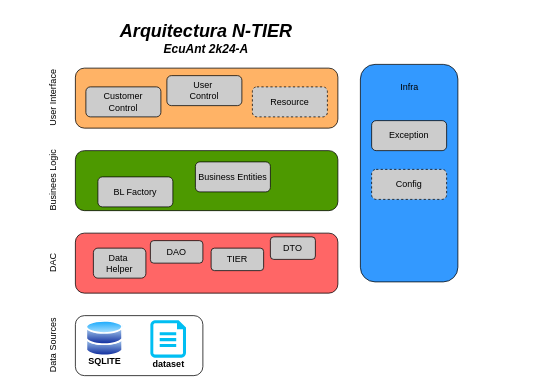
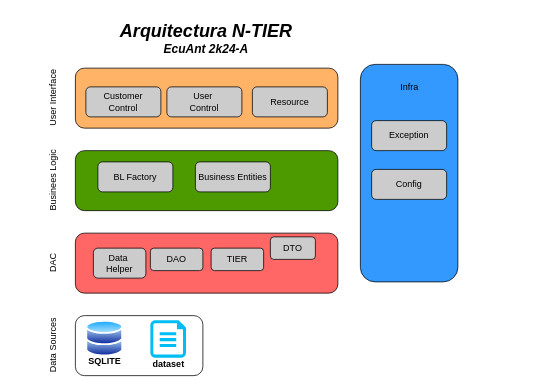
  <mxCell id="0" />
  <mxCell id="1" parent="0" />
  <mxCell id="2" value="" style="rounded=1;whiteSpace=wrap;html=1;fillColor=#FFB366;" parent="1" vertex="1"><mxGeometry x="100" y="90" width="350" height="80" as="geometry" /></mxCell>
  <mxCell id="3" value="User Interface" style="text;html=1;align=center;verticalAlign=middle;resizable=0;points=[];autosize=1;strokeColor=none;fillColor=none;rotation=-90;" parent="1" vertex="1"><mxGeometry x="20" y="115" width="100" height="30" as="geometry" /></mxCell>
  <mxCell id="4" value="" style="rounded=1;whiteSpace=wrap;html=1;fillColor=#4D9900;" parent="1" vertex="1"><mxGeometry x="100" y="200" width="350" height="80" as="geometry" /></mxCell>
  <mxCell id="5" value="Businees Logic" style="text;html=1;align=center;verticalAlign=middle;resizable=0;points=[];autosize=1;strokeColor=none;fillColor=none;rotation=-90;" parent="1" vertex="1"><mxGeometry x="20" y="225" width="100" height="30" as="geometry" /></mxCell>
  <mxCell id="6" value="" style="rounded=1;whiteSpace=wrap;html=1;fillColor=#FF6666;" parent="1" vertex="1"><mxGeometry x="100" y="310" width="350" height="80" as="geometry" /></mxCell>
  <mxCell id="7" value="DAC" style="text;html=1;align=center;verticalAlign=middle;resizable=0;points=[];autosize=1;strokeColor=none;fillColor=none;rotation=-90;" parent="1" vertex="1"><mxGeometry x="45" y="335" width="50" height="30" as="geometry" /></mxCell>
  <mxCell id="8" value="" style="rounded=1;whiteSpace=wrap;html=1;" parent="1" vertex="1"><mxGeometry x="100" y="420" width="170" height="80" as="geometry" /></mxCell>
  <mxCell id="9" value="Data Sources" style="text;html=1;align=center;verticalAlign=middle;resizable=0;points=[];autosize=1;strokeColor=none;fillColor=none;rotation=-90;" parent="1" vertex="1"><mxGeometry x="20" y="445" width="100" height="30" as="geometry" /></mxCell>
  <mxCell id="10" value="" style="rounded=1;whiteSpace=wrap;html=1;rotation=90;fillColor=#3399FF;" parent="1" vertex="1"><mxGeometry x="400" y="165" width="290" height="130" as="geometry" /></mxCell>
  <mxCell id="11" value="Infra" style="text;html=1;align=center;verticalAlign=middle;resizable=0;points=[];autosize=1;strokeColor=none;fillColor=none;rotation=0;" parent="1" vertex="1"><mxGeometry x="520" y="100" width="50" height="30" as="geometry" /></mxCell>
  <mxCell id="12" value="Customer&lt;div&gt;Control&lt;/div&gt;" style="rounded=1;whiteSpace=wrap;html=1;fillColor=#CCCCCC;" parent="1" vertex="1"><mxGeometry x="114" y="115" width="100" height="40" as="geometry" /></mxCell>
- <mxCell id="13" value="User&amp;nbsp;&lt;div&gt;Control&lt;/div&gt;" style="rounded=1;whiteSpace=wrap;html=1;fillColor=#CCCCCC;" parent="1" vertex="1"><mxGeometry x="222" y="100" width="100" height="40" as="geometry" /></mxCell>
- <mxCell id="14" value="Resource" style="rounded=1;whiteSpace=wrap;html=1;fillColor=#CCCCCC;dashed=1;" parent="1" vertex="1"><mxGeometry x="336" y="115" width="100" height="40" as="geometry" /></mxCell>
- <mxCell id="15" value="BL Factory" style="rounded=1;whiteSpace=wrap;html=1;fillColor=#CCCCCC;" parent="1" vertex="1"><mxGeometry x="130" y="235" width="100" height="40" as="geometry" /></mxCell>
+ <mxCell id="13" value="User&amp;nbsp;&lt;div&gt;Control&lt;/div&gt;" style="rounded=1;whiteSpace=wrap;html=1;fillColor=#CCCCCC;" parent="1" vertex="1"><mxGeometry x="222" y="115" width="100" height="40" as="geometry" /></mxCell>
+ <mxCell id="14" value="Resource" style="rounded=1;whiteSpace=wrap;html=1;fillColor=#CCCCCC;" parent="1" vertex="1"><mxGeometry x="336" y="115" width="100" height="40" as="geometry" /></mxCell>
+ <mxCell id="15" value="BL Factory" style="rounded=1;whiteSpace=wrap;html=1;fillColor=#CCCCCC;" parent="1" vertex="1"><mxGeometry x="130" y="215" width="100" height="40" as="geometry" /></mxCell>
  <mxCell id="16" value="Business Entities" style="rounded=1;whiteSpace=wrap;html=1;fillColor=#CCCCCC;" parent="1" vertex="1"><mxGeometry x="260" y="215" width="100" height="40" as="geometry" /></mxCell>
  <mxCell id="17" value="Data&amp;nbsp;&lt;div&gt;Helper&lt;/div&gt;" style="rounded=1;whiteSpace=wrap;html=1;fillColor=#CCCCCC;" parent="1" vertex="1"><mxGeometry x="124" y="330" width="70" height="40" as="geometry" /></mxCell>
- <mxCell id="18" value="DAO" style="rounded=1;whiteSpace=wrap;html=1;fillColor=#CCCCCC;" parent="1" vertex="1"><mxGeometry x="200" y="320" width="70" height="30" as="geometry" /></mxCell>
+ <mxCell id="18" value="DAO" style="rounded=1;whiteSpace=wrap;html=1;fillColor=#CCCCCC;" parent="1" vertex="1"><mxGeometry x="200" y="330" width="70" height="30" as="geometry" /></mxCell>
  <mxCell id="19" value="TIER" style="rounded=1;whiteSpace=wrap;html=1;fillColor=#CCCCCC;" parent="1" vertex="1"><mxGeometry x="281" y="330" width="70" height="30" as="geometry" /></mxCell>
  <mxCell id="20" value="DTO" style="rounded=1;whiteSpace=wrap;html=1;fillColor=#CCCCCC;" parent="1" vertex="1"><mxGeometry x="360" y="315" width="60" height="30" as="geometry" /></mxCell>
  <mxCell id="21" value="" style="image;aspect=fixed;perimeter=ellipsePerimeter;html=1;align=center;shadow=0;dashed=0;spacingTop=3;image=img/lib/active_directory/databases.svg;" parent="1" vertex="1"><mxGeometry x="114" y="426" width="50" height="49" as="geometry" /></mxCell>
  <mxCell id="22" value="&lt;b&gt;SQLITE&lt;/b&gt;" style="text;html=1;align=center;verticalAlign=middle;resizable=0;points=[];autosize=1;strokeColor=none;fillColor=none;" parent="1" vertex="1"><mxGeometry x="104" y="466" width="70" height="30" as="geometry" /></mxCell>
  <mxCell id="23" value="Exception" style="rounded=1;whiteSpace=wrap;html=1;fillColor=#CCCCCC;" parent="1" vertex="1"><mxGeometry x="495" y="160" width="100" height="40" as="geometry" /></mxCell>
- <mxCell id="24" value="Config" style="rounded=1;whiteSpace=wrap;html=1;fillColor=#CCCCCC;dashed=1;" parent="1" vertex="1"><mxGeometry x="495" y="225" width="100" height="40" as="geometry" /></mxCell>
+ <mxCell id="24" value="Config" style="rounded=1;whiteSpace=wrap;html=1;fillColor=#CCCCCC;" parent="1" vertex="1"><mxGeometry x="495" y="225" width="100" height="40" as="geometry" /></mxCell>
  <mxCell id="25" value="" style="verticalLabelPosition=bottom;html=1;verticalAlign=top;align=center;strokeColor=none;fillColor=#00BEF2;shape=mxgraph.azure.file;pointerEvents=1;" parent="1" vertex="1"><mxGeometry x="200" y="426" width="47.5" height="50" as="geometry" /></mxCell>
  <mxCell id="26" value="&lt;b&gt;dataset&lt;/b&gt;" style="text;html=1;align=center;verticalAlign=middle;resizable=0;points=[];autosize=1;strokeColor=none;fillColor=none;" parent="1" vertex="1"><mxGeometry x="188.75" y="470" width="70" height="30" as="geometry" /></mxCell>
  <mxCell id="27" value="&lt;b&gt;&lt;font style=&quot;font-size: 24px;&quot;&gt;&lt;i style=&quot;&quot;&gt;Arquitectura N-TIER&lt;/i&gt;&lt;/font&gt;&lt;/b&gt;&lt;div&gt;&lt;b&gt;&lt;font size=&quot;3&quot;&gt;&lt;i&gt;EcuAnt 2k24-A&lt;/i&gt;&lt;/font&gt;&lt;/b&gt;&lt;/div&gt;" style="text;html=1;align=center;verticalAlign=middle;resizable=0;points=[];autosize=1;strokeColor=none;fillColor=none;" parent="1" vertex="1"><mxGeometry x="149" y="20" width="250" height="60" as="geometry" /></mxCell>
